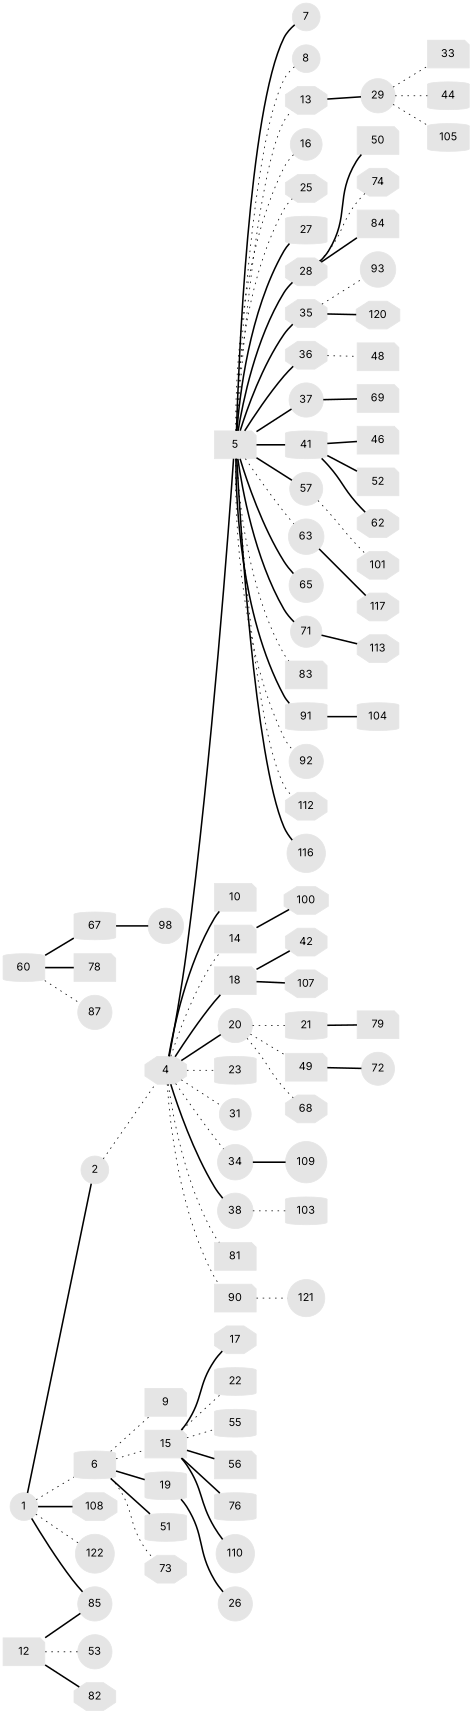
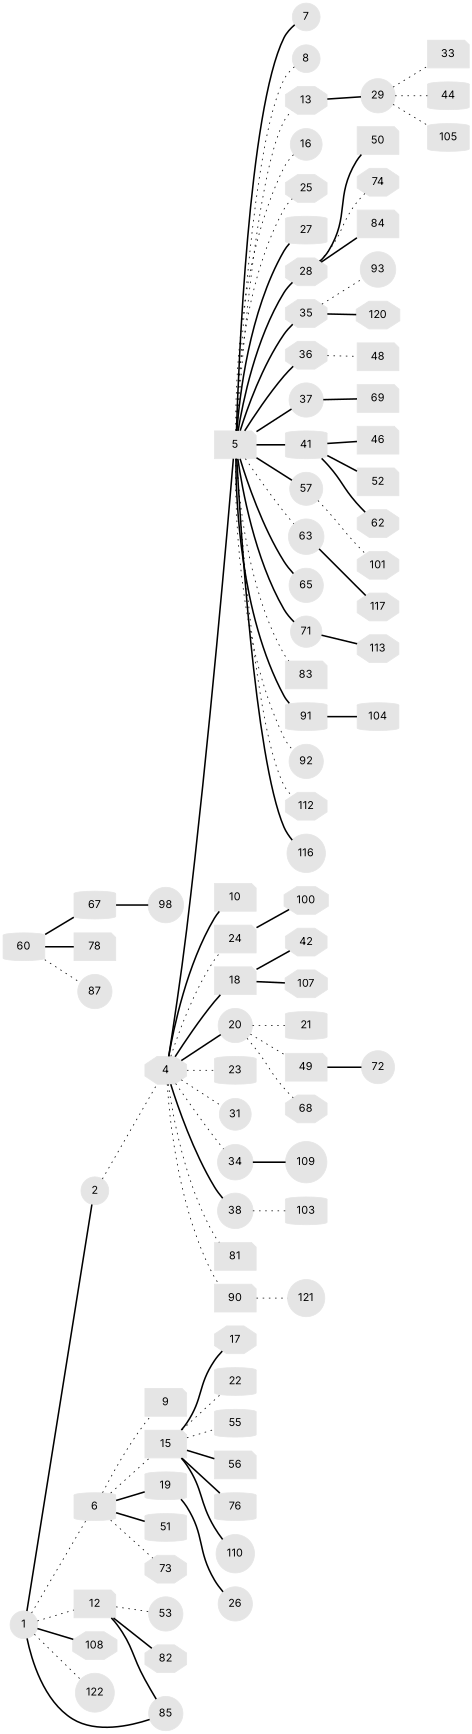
  graph {
    fontname=Inter
    rankdir=LR
    node [color=gray90 fontname=Inter shape=circle style=filled]
    edge [fontname=Inter style=bold]
    1 [super="+3"]
    2
    6 [shape=cylinder super="+39"]
    12 [shape=note super="+58"]
    108 [shape=octagon]
    122
    85
    4 [shape=octagon super="+32"]
    9 [shape=note]
    15 [shape=note super="+47"]
    19 [shape=cylinder super="+111"]
    51 [shape=cylinder]
    73 [shape=octagon]
    53
    82 [shape=octagon]
    60 [shape=cylinder super="+64"]
    67 [shape=cylinder super="+89"]
    78 [shape=note super="+80"]
    87
    5 [shape=note super="+24"]
    10 [shape=note super="+11"]
-   14 [shape=note super="+94"]
+   14 [shape=note super="+94" label=24]
    18 [shape=note super="+95"]
    20 [super="+59"]
    23 [shape=cylinder super="+69"]
    31
    34 [super="+102"]
    38 [super="+99"]
    81 [shape=note]
    90 [shape=note]
    7
    8
    13 [shape=octagon super="+118"]
    16 [super="+45"]
    25 [shape=octagon]
    27 [shape=cylinder]
    28 [shape=octagon super="+30"]
    35 [shape=octagon super="+40"]
    36 [shape=octagon super="+54"]
    37 [super="+119"]
    41 [shape=cylinder super="+43"]
    57 [super="+114"]
    63
    65
    71 [super="+88"]
    83 [shape=note super="+115"]
    91 [shape=cylinder super="+97"]
    92
    112 [shape=octagon]
    116
    100 [shape=octagon]
    42 [shape=octagon]
    107 [shape=octagon]
    21 [shape=cylinder super="+96"]
    49 [shape=note super="+70"]
    68 [shape=octagon]
    109
    103 [shape=cylinder]
    121
    29 [super="+77"]
    50 [shape=note]
    74 [shape=octagon]
    84 [shape=note]
    93
    120 [shape=octagon]
    48 [shape=note]
    n67 [label=69 shape=note]
    46 [shape=note]
    52 [shape=note super="+66"]
    62 [shape=octagon super="+106"]
    101 [shape=octagon]
    117 [shape=octagon]
    113 [shape=octagon]
    104 [shape=cylinder]
    17 [shape=octagon]
    22 [shape=cylinder]
    55 [shape=cylinder super="+75"]
    56 [shape=note]
    76 [shape=cylinder]
    110
    26
    33 [shape=note]
    44 [shape=cylinder]
    105 [shape=cylinder]
-   79 [shape=note]
    72 [super="+86"]
    98
    1 -- 2
    1 -- 6 [style=dotted]
+   1 -- 12 [style=dotted]
    1 -- 108
    1 -- 122 [style=dotted]
    1 -- 85
    2 -- 4 [style=dotted]
    6 -- 9 [style=dotted]
    6 -- 15 [style=dotted]
    6 -- 19
    6 -- 51
    6 -- 73 [style=dotted]
    12 -- 85
    12 -- 53 [style=dotted]
    12 -- 82
    4 -- 5
    4 -- 10
    4 -- 14 [style=dotted]
    4 -- 18 [weight=2]
    4 -- 20
    4 -- 23 [style=dotted]
    4 -- 31 [style=dotted]
    4 -- 34 [style=dotted]
    4 -- 38
    4 -- 81 [style=dotted]
    4 -- 90 [style=dotted]
    15 -- 17
    15 -- 22 [style=dotted]
    15 -- 55 [style=dotted]
    15 -- 56
    15 -- 76
    15 -- 110
    19 -- 26
    60 -- 67
    60 -- 78
    60 -- 87 [style=dotted]
    67 -- 98
    5 -- 7
    5 -- 8 [style=dotted]
    5 -- 13 [style=dotted]
    5 -- 16 [style=dotted]
    5 -- 25 [style=dotted]
    5 -- 27
    5 -- 28
    5 -- 35
    5 -- 36
    5 -- 37
    5 -- 41
    5 -- 57
    5 -- 63 [style=dotted]
    5 -- 65
    5 -- 71
    5 -- 83 [style=dotted]
    5 -- 91
    5 -- 92 [style=dotted]
    5 -- 112 [style=dotted]
    5 -- 116
    14 -- 100
    18 -- 42
    18 -- 107
    20 -- 21 [style=dotted]
    20 -- 49 [style=dotted]
    20 -- 68 [style=dotted]
    34 -- 109
    38 -- 103 [style=dotted]
    90 -- 121 [style=dotted]
    13 -- 29
    28 -- 50
    28 -- 74 [style=dotted]
    28 -- 84
    35 -- 93 [style=dotted]
    35 -- 120
    36 -- 48 [style=dotted]
    37 -- n67
    41 -- 46
    41 -- 52
    41 -- 62
    57 -- 101 [style=dotted]
    63 -- 117
    71 -- 113
    91 -- 104
-   21 -- 79
    49 -- 72
    29 -- 33 [style=dotted]
    29 -- 44 [style=dotted]
    29 -- 105 [style=dotted]
  }
